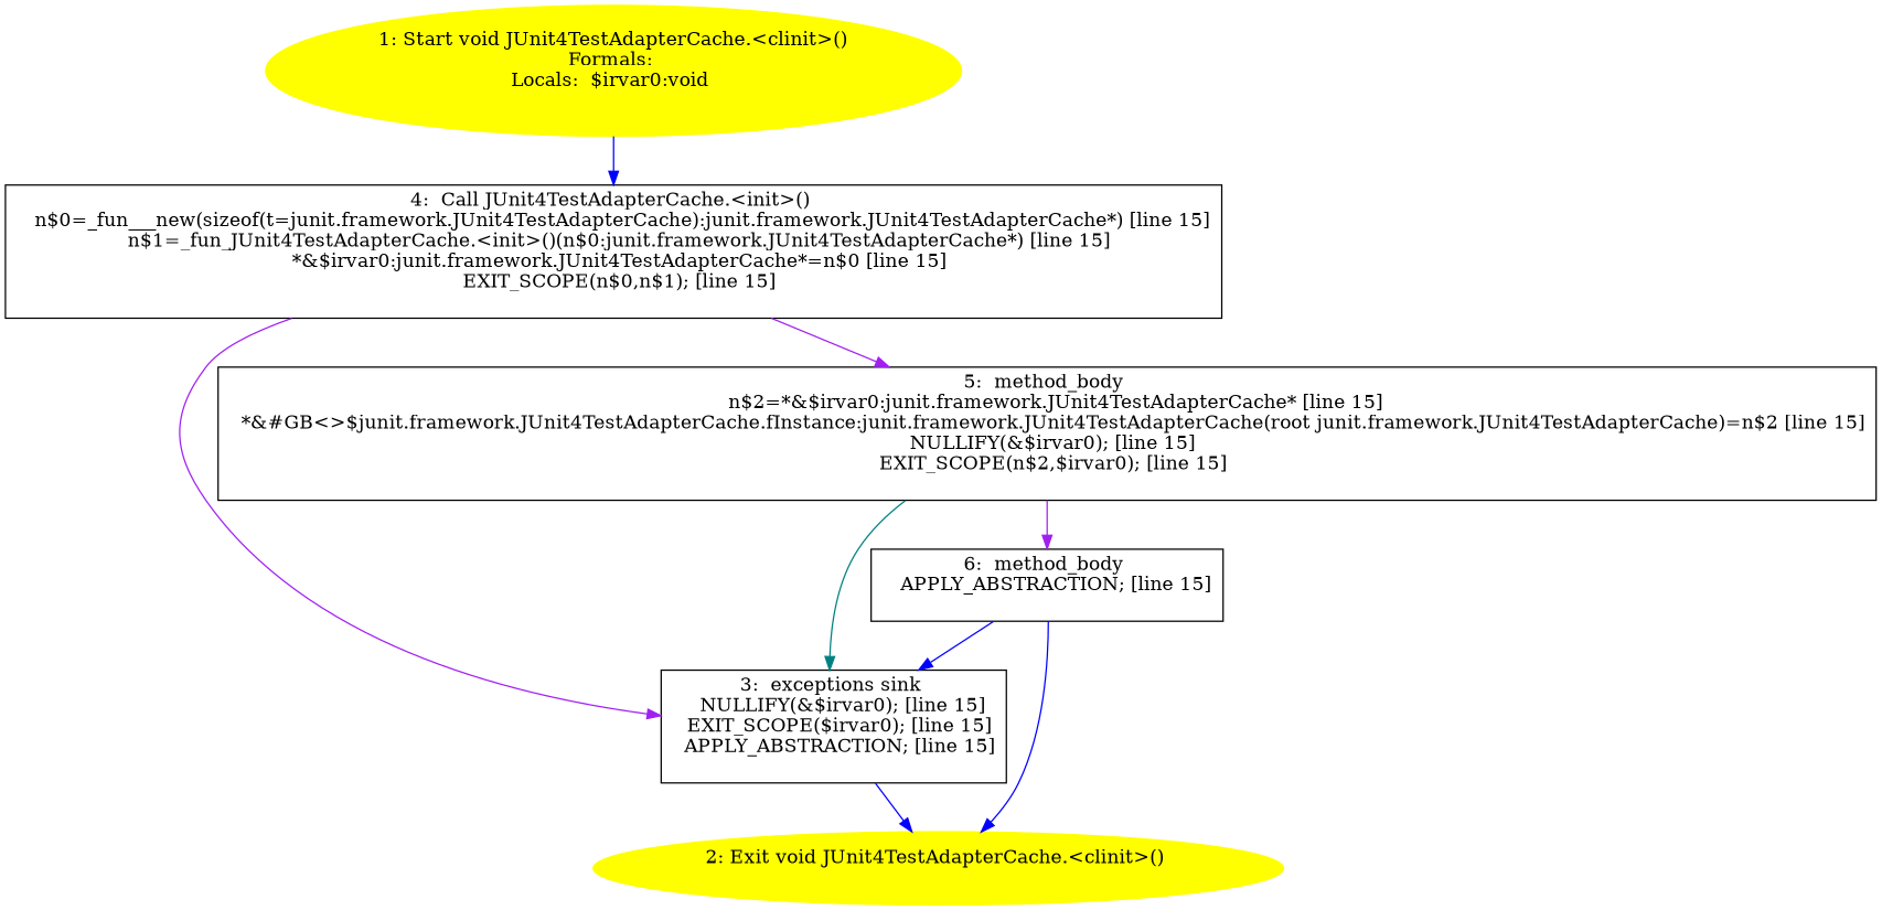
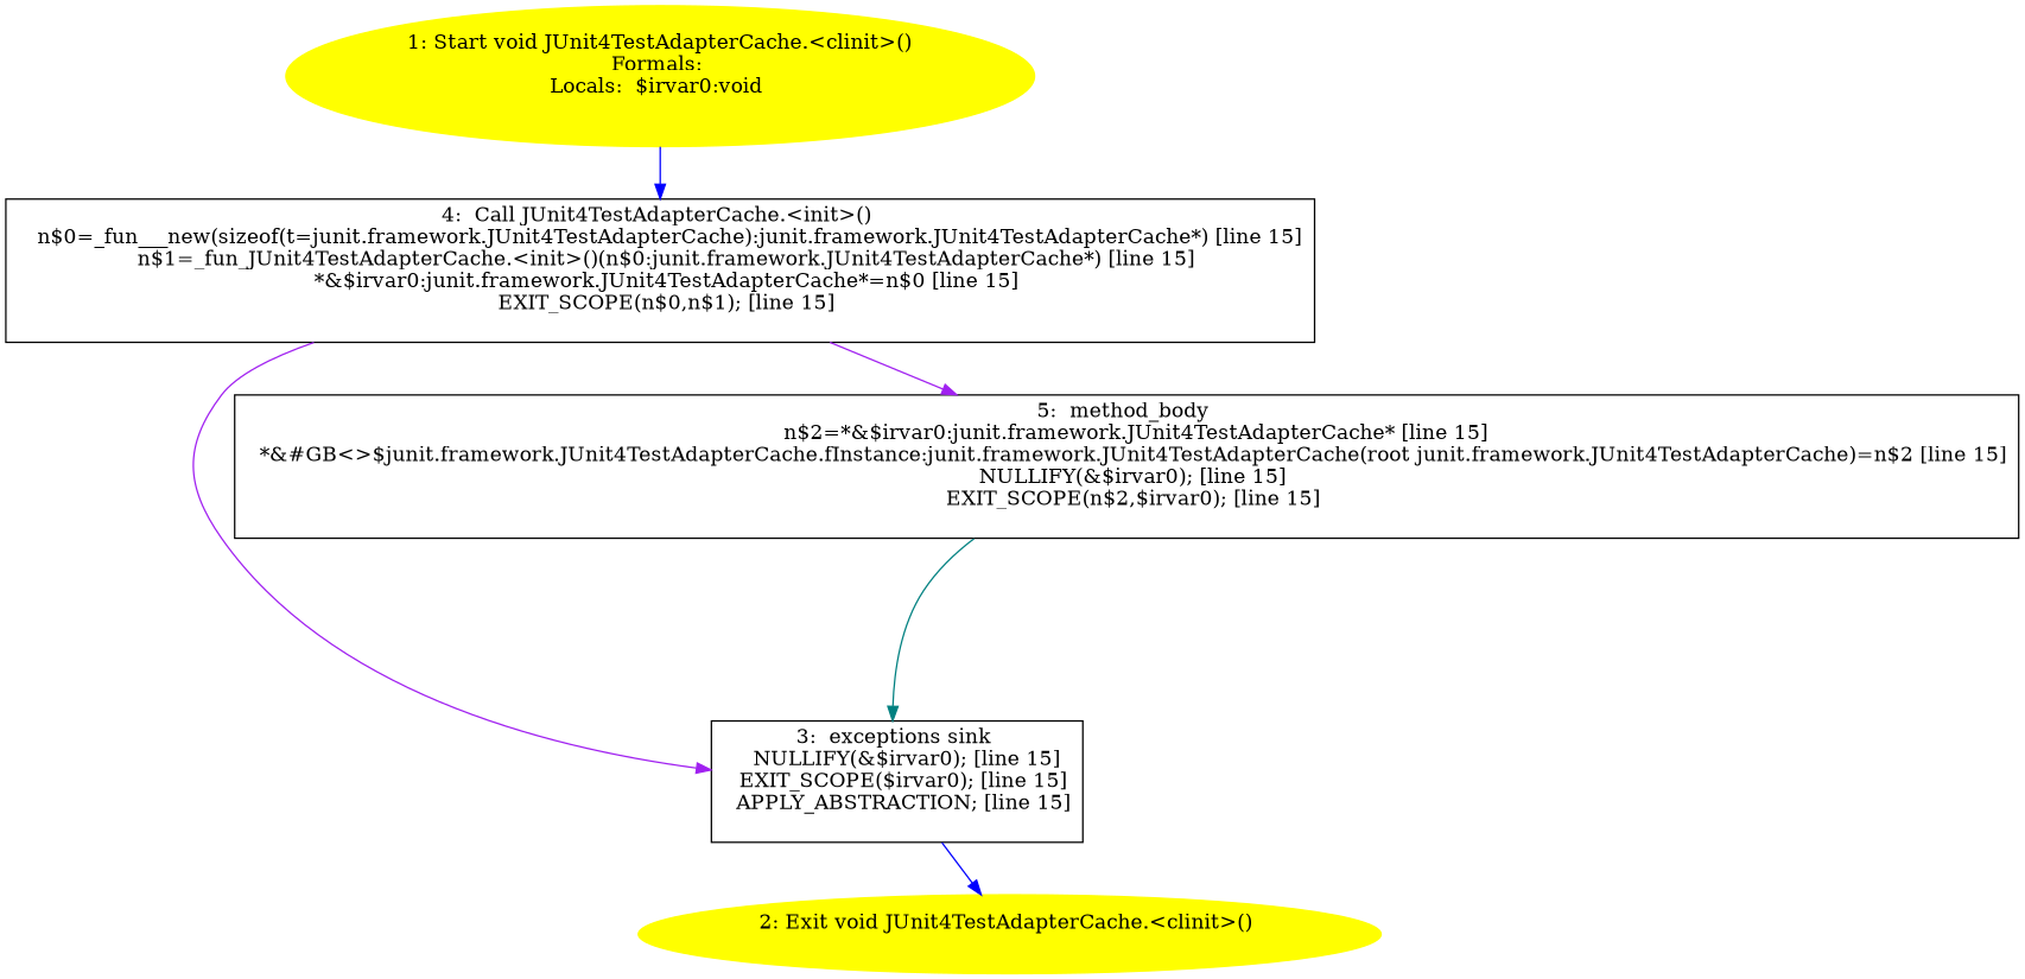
  digraph {
    node [shape=box]
    edge [color=blue]
    n1 [color=yellow label="1: Start void JUnit4TestAdapterCache.<clinit>()\nFormals: \nLocals:  $irvar0:void \n  " style=filled shape=""]
    n2 [label="4:  Call JUnit4TestAdapterCache.<init>() \n   n$0=_fun___new(sizeof(t=junit.framework.JUnit4TestAdapterCache):junit.framework.JUnit4TestAdapterCache*) [line 15]\n  n$1=_fun_JUnit4TestAdapterCache.<init>()(n$0:junit.framework.JUnit4TestAdapterCache*) [line 15]\n  *&$irvar0:junit.framework.JUnit4TestAdapterCache*=n$0 [line 15]\n  EXIT_SCOPE(n$0,n$1); [line 15]\n "]
    n3 [label="3:  exceptions sink \n   NULLIFY(&$irvar0); [line 15]\n  EXIT_SCOPE($irvar0); [line 15]\n  APPLY_ABSTRACTION; [line 15]\n "]
    n4 [label="5:  method_body \n   n$2=*&$irvar0:junit.framework.JUnit4TestAdapterCache* [line 15]\n  *&#GB<>$junit.framework.JUnit4TestAdapterCache.fInstance:junit.framework.JUnit4TestAdapterCache(root junit.framework.JUnit4TestAdapterCache)=n$2 [line 15]\n  NULLIFY(&$irvar0); [line 15]\n  EXIT_SCOPE(n$2,$irvar0); [line 15]\n "]
    n5 [color=yellow label="2: Exit void JUnit4TestAdapterCache.<clinit>() \n  " style=filled shape=""]
-   n6 [label="6:  method_body \n   APPLY_ABSTRACTION; [line 15]\n "]
    n1 -> n2
    n2 -> n3 [color=purple]
    n2 -> n4 [color=purple]
    n3 -> n5
    n4 -> n3 [color=teal]
-   n4 -> n6 [color=purple]
-   n6 -> n3
-   n6 -> n5
  }
